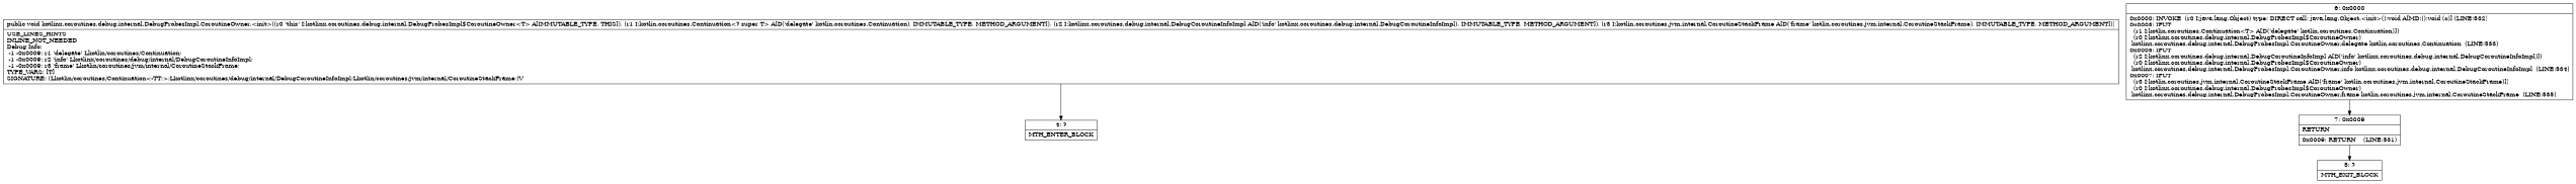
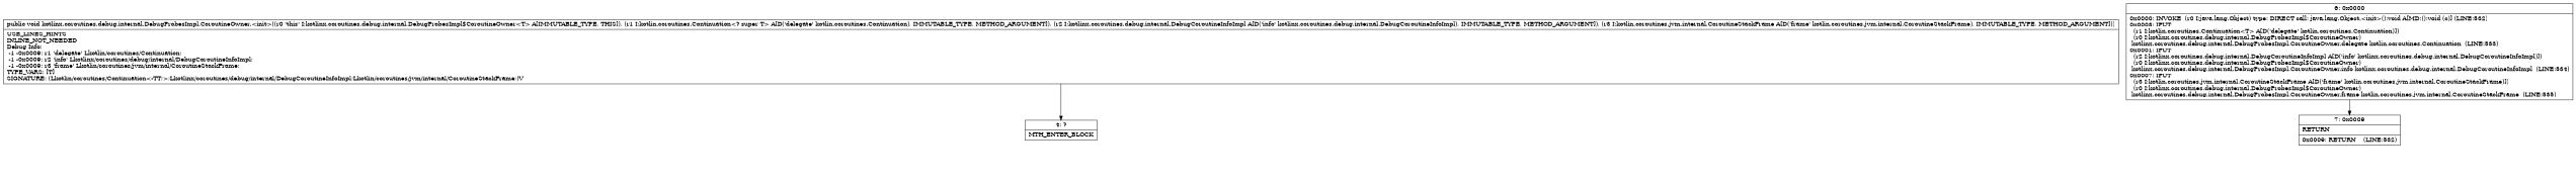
  digraph {
    node [shape=record]
    n1 [label="{4\:\ ?|MTH_ENTER_BLOCK\l}"]
-   n2 [label="{6\:\ 0x0000|0x0000: INVOKE  (r0 I:java.lang.Object) type: DIRECT call: java.lang.Object.\<init\>():void A[MD:():void (c)] (LINE:532)\l0x0003: IPUT  \l  (r1 I:kotlin.coroutines.Continuation\<T\> A[D('delegate' kotlin.coroutines.Continuation)])\l  (r0 I:kotlinx.coroutines.debug.internal.DebugProbesImpl$CoroutineOwner)\l kotlinx.coroutines.debug.internal.DebugProbesImpl.CoroutineOwner.delegate kotlin.coroutines.Continuation  (LINE:533)\l0x0005: IPUT  \l  (r2 I:kotlinx.coroutines.debug.internal.DebugCoroutineInfoImpl A[D('info' kotlinx.coroutines.debug.internal.DebugCoroutineInfoImpl)])\l  (r0 I:kotlinx.coroutines.debug.internal.DebugProbesImpl$CoroutineOwner)\l kotlinx.coroutines.debug.internal.DebugProbesImpl.CoroutineOwner.info kotlinx.coroutines.debug.internal.DebugCoroutineInfoImpl  (LINE:534)\l0x0007: IPUT  \l  (r3 I:kotlin.coroutines.jvm.internal.CoroutineStackFrame A[D('frame' kotlin.coroutines.jvm.internal.CoroutineStackFrame)])\l  (r0 I:kotlinx.coroutines.debug.internal.DebugProbesImpl$CoroutineOwner)\l kotlinx.coroutines.debug.internal.DebugProbesImpl.CoroutineOwner.frame kotlin.coroutines.jvm.internal.CoroutineStackFrame  (LINE:535)\l}"]
-   n3 [label="{7\:\ 0x0009|RETURN\l|0x0009: RETURN    (LINE:531)\l}"]
-   n4 [label="{5\:\ ?|MTH_EXIT_BLOCK\l}"]
+   n2 [label="{6\:\ 0x0000|0x0000: INVOKE  (r0 I:java.lang.Object) type: DIRECT call: java.lang.Object.\<init\>():void A[MD:():void (c)] (LINE:532)\l0x0003: IPUT  \l  (r1 I:kotlin.coroutines.Continuation\<T\> A[D('delegate' kotlin.coroutines.Continuation)])\l  (r0 I:kotlinx.coroutines.debug.internal.DebugProbesImpl$CoroutineOwner)\l kotlinx.coroutines.debug.internal.DebugProbesImpl.CoroutineOwner.delegate kotlin.coroutines.Continuation  (LINE:533)\l0x0001: IPUT  \l  (r2 I:kotlinx.coroutines.debug.internal.DebugCoroutineInfoImpl A[D('info' kotlinx.coroutines.debug.internal.DebugCoroutineInfoImpl)])\l  (r0 I:kotlinx.coroutines.debug.internal.DebugProbesImpl$CoroutineOwner)\l kotlinx.coroutines.debug.internal.DebugProbesImpl.CoroutineOwner.info kotlinx.coroutines.debug.internal.DebugCoroutineInfoImpl  (LINE:534)\l0x0007: IPUT  \l  (r3 I:kotlin.coroutines.jvm.internal.CoroutineStackFrame A[D('frame' kotlin.coroutines.jvm.internal.CoroutineStackFrame)])\l  (r0 I:kotlinx.coroutines.debug.internal.DebugProbesImpl$CoroutineOwner)\l kotlinx.coroutines.debug.internal.DebugProbesImpl.CoroutineOwner.frame kotlin.coroutines.jvm.internal.CoroutineStackFrame  (LINE:535)\l}"]
+   n3 [label="{7\:\ 0x0009|RETURN\l|0x0009: RETURN    (LINE:532)\l}"]
    n5 [label="{public void kotlinx.coroutines.debug.internal.DebugProbesImpl.CoroutineOwner.\<init\>((r0 'this' I:kotlinx.coroutines.debug.internal.DebugProbesImpl$CoroutineOwner\<T\> A[IMMUTABLE_TYPE, THIS]), (r1 I:kotlin.coroutines.Continuation\<? super T\> A[D('delegate' kotlin.coroutines.Continuation), IMMUTABLE_TYPE, METHOD_ARGUMENT]), (r2 I:kotlinx.coroutines.debug.internal.DebugCoroutineInfoImpl A[D('info' kotlinx.coroutines.debug.internal.DebugCoroutineInfoImpl), IMMUTABLE_TYPE, METHOD_ARGUMENT]), (r3 I:kotlin.coroutines.jvm.internal.CoroutineStackFrame A[D('frame' kotlin.coroutines.jvm.internal.CoroutineStackFrame), IMMUTABLE_TYPE, METHOD_ARGUMENT]))  | USE_LINES_HINTS\lINLINE_NOT_NEEDED\lDebug Info:\l  \-1 \-0x0009: r1 'delegate' Lkotlin\/coroutines\/Continuation;\l  \-1 \-0x0009: r2 'info' Lkotlinx\/coroutines\/debug\/internal\/DebugCoroutineInfoImpl;\l  \-1 \-0x0009: r3 'frame' Lkotlin\/coroutines\/jvm\/internal\/CoroutineStackFrame;\lTYPE_VARS: [T]\lSIGNATURE: (Lkotlin\/coroutines\/Continuation\<\-TT;\>;Lkotlinx\/coroutines\/debug\/internal\/DebugCoroutineInfoImpl;Lkotlin\/coroutines\/jvm\/internal\/CoroutineStackFrame;)V\l}"]
    n2 -> n3
-   n3 -> n4
    n5 -> n1
  }
